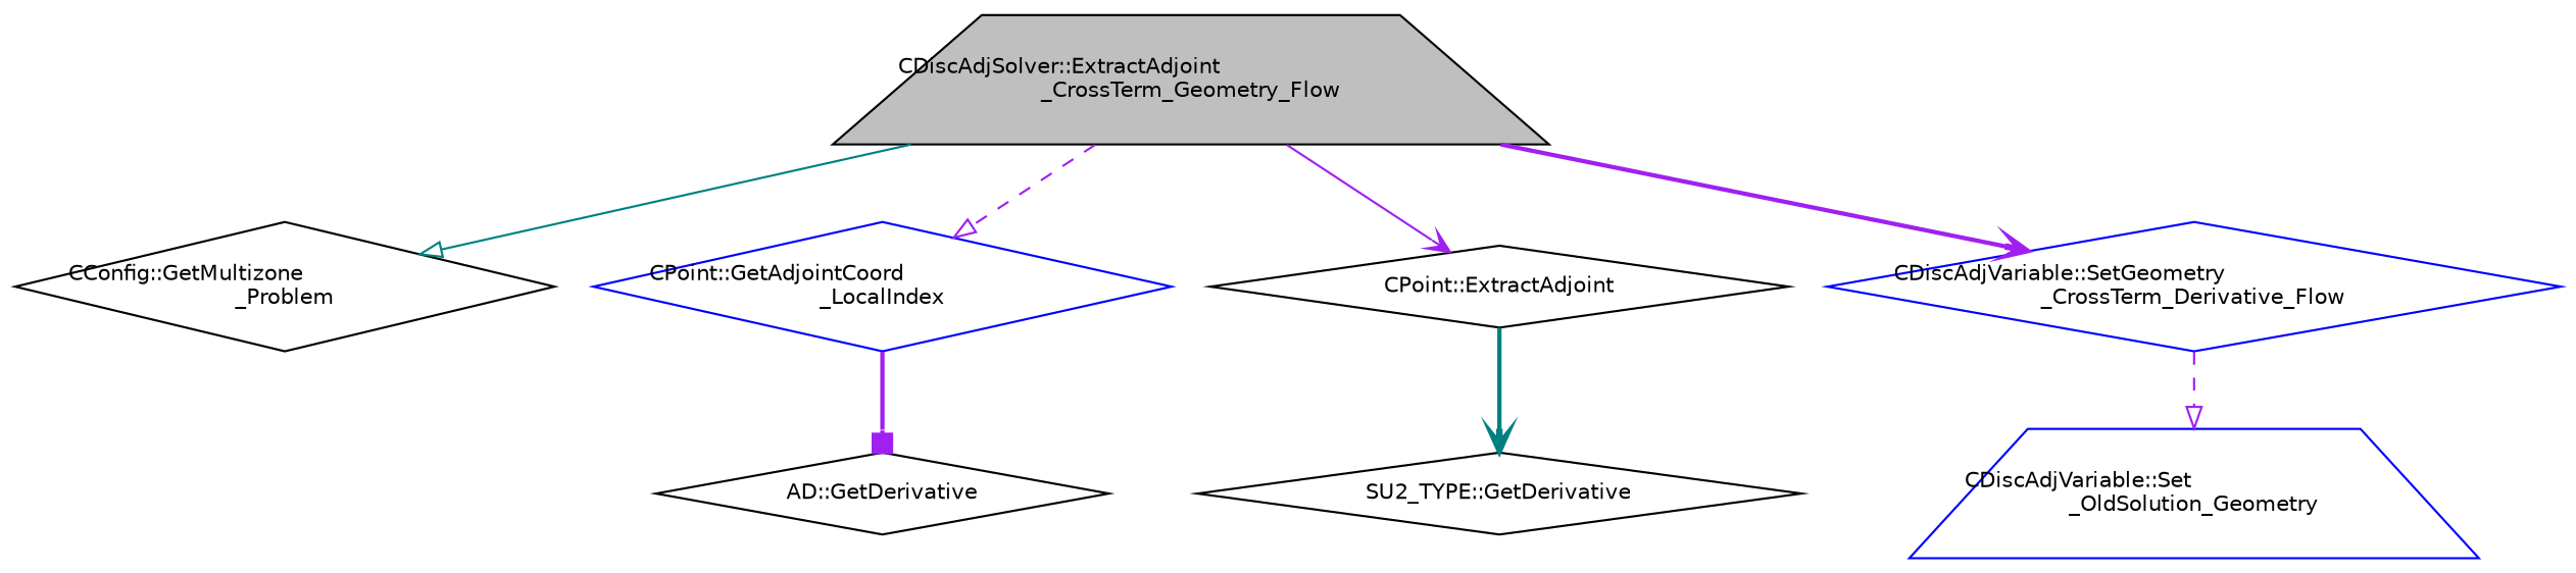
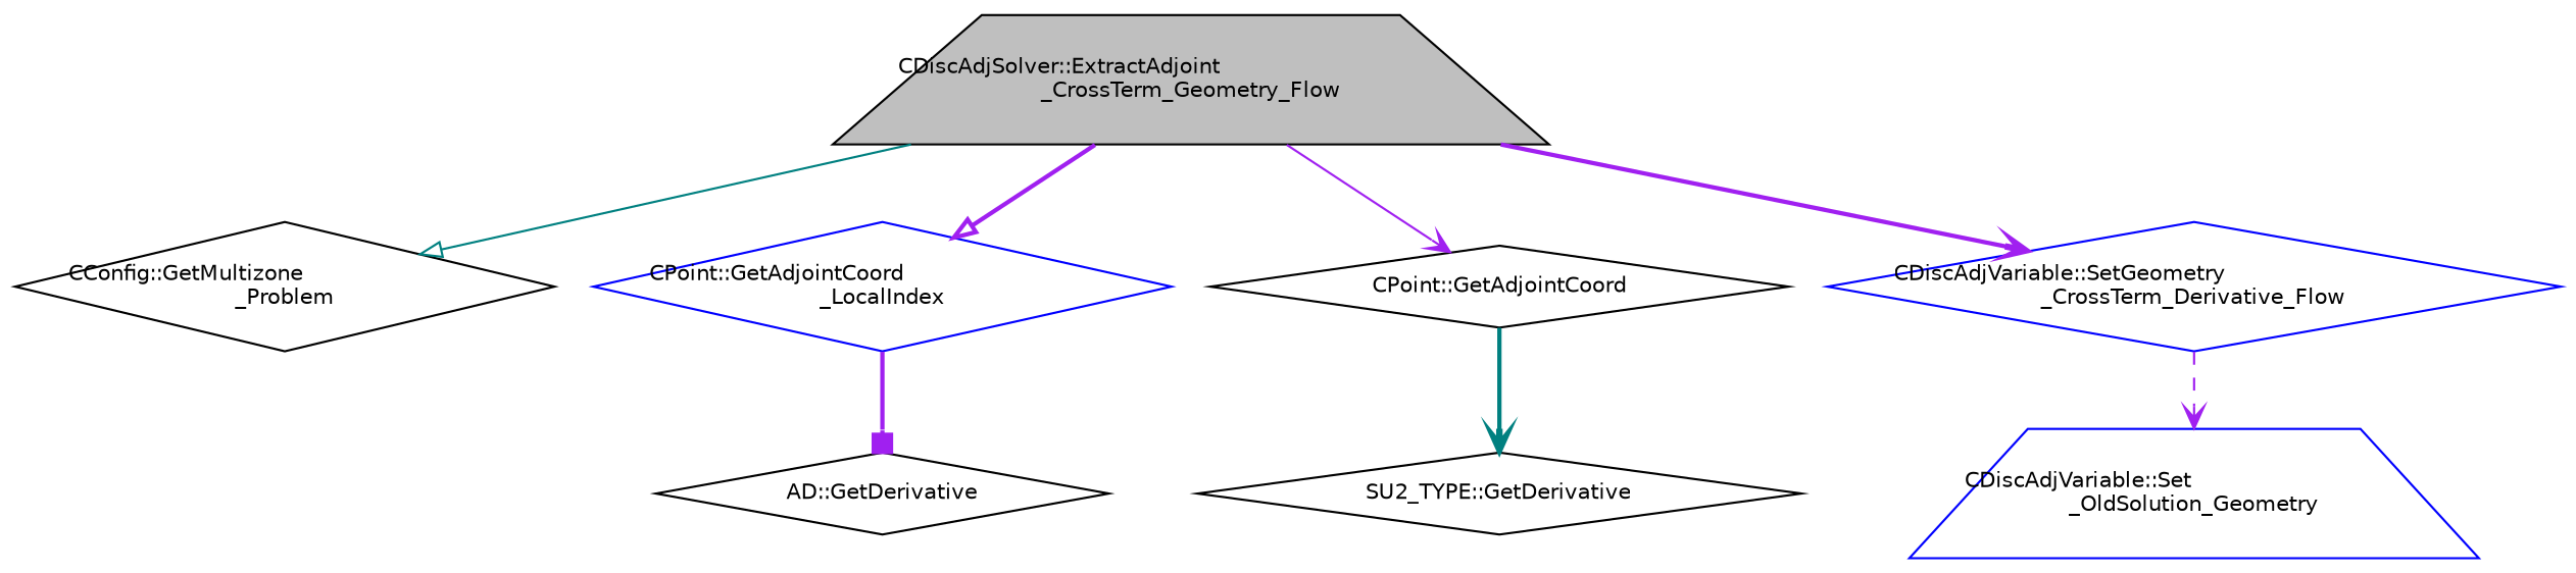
  digraph {
    rankdir=TB
    node [color=black fillcolor=white fontname=Helvetica fontsize=10 shape=diamond style=filled]
    edge [arrowhead=onormal color=purple fontname=Helvetica fontsize=10 labelfontname=Helvetica labelfontsize=10 style=bold]
    n1 [fillcolor=grey75 fontcolor=black height=0.2 label="CDiscAdjSolver::ExtractAdjoint\l_CrossTerm_Geometry_Flow" shape=trapezium width=0.4]
    n2 [height=0.2 label="CConfig::GetMultizone\l_Problem" width=0.4]
    n3 [color=blue height=0.2 label="CPoint::GetAdjointCoord\l_LocalIndex" width=0.4]
-   n4 [height=0.2 label="CPoint::ExtractAdjoint" width=0.4]
+   n4 [height=0.2 label="CPoint::GetAdjointCoord" width=0.4]
    n5 [color=blue height=0.2 label="CDiscAdjVariable::SetGeometry\l_CrossTerm_Derivative_Flow" width=0.4]
    n6 [height=0.2 label="AD::GetDerivative" width=0.4]
    n7 [height=0.2 label="SU2_TYPE::GetDerivative" width=0.4]
    n8 [color=blue height=0.2 label="CDiscAdjVariable::Set\l_OldSolution_Geometry" shape=trapezium width=0.4]
    n1 -> n2 [color=teal style=solid]
-   n1 -> n3 [style=dashed]
+   n1 -> n3
    n1 -> n4 [arrowhead=vee style=solid]
    n1 -> n5 [arrowhead=vee]
    n3 -> n6 [arrowhead=box]
    n4 -> n7 [arrowhead=vee color=teal]
-   n5 -> n8 [style=dashed]
+   n5 -> n8 [arrowhead=vee style=dashed]
  }
